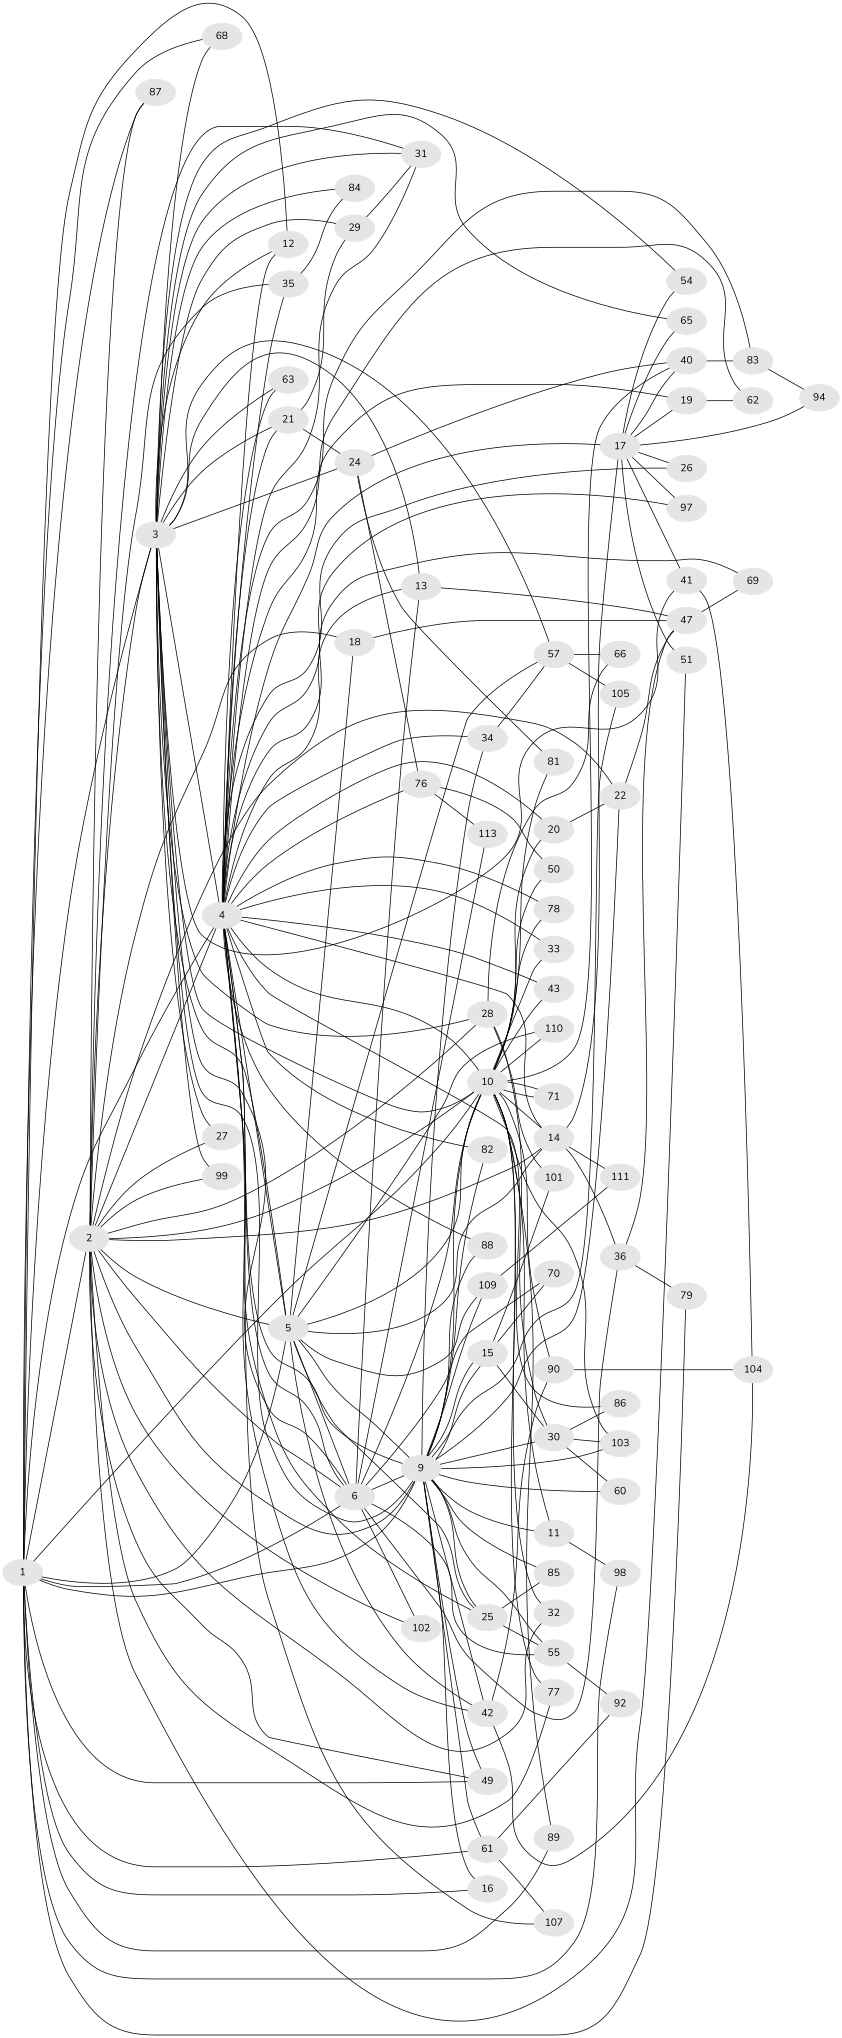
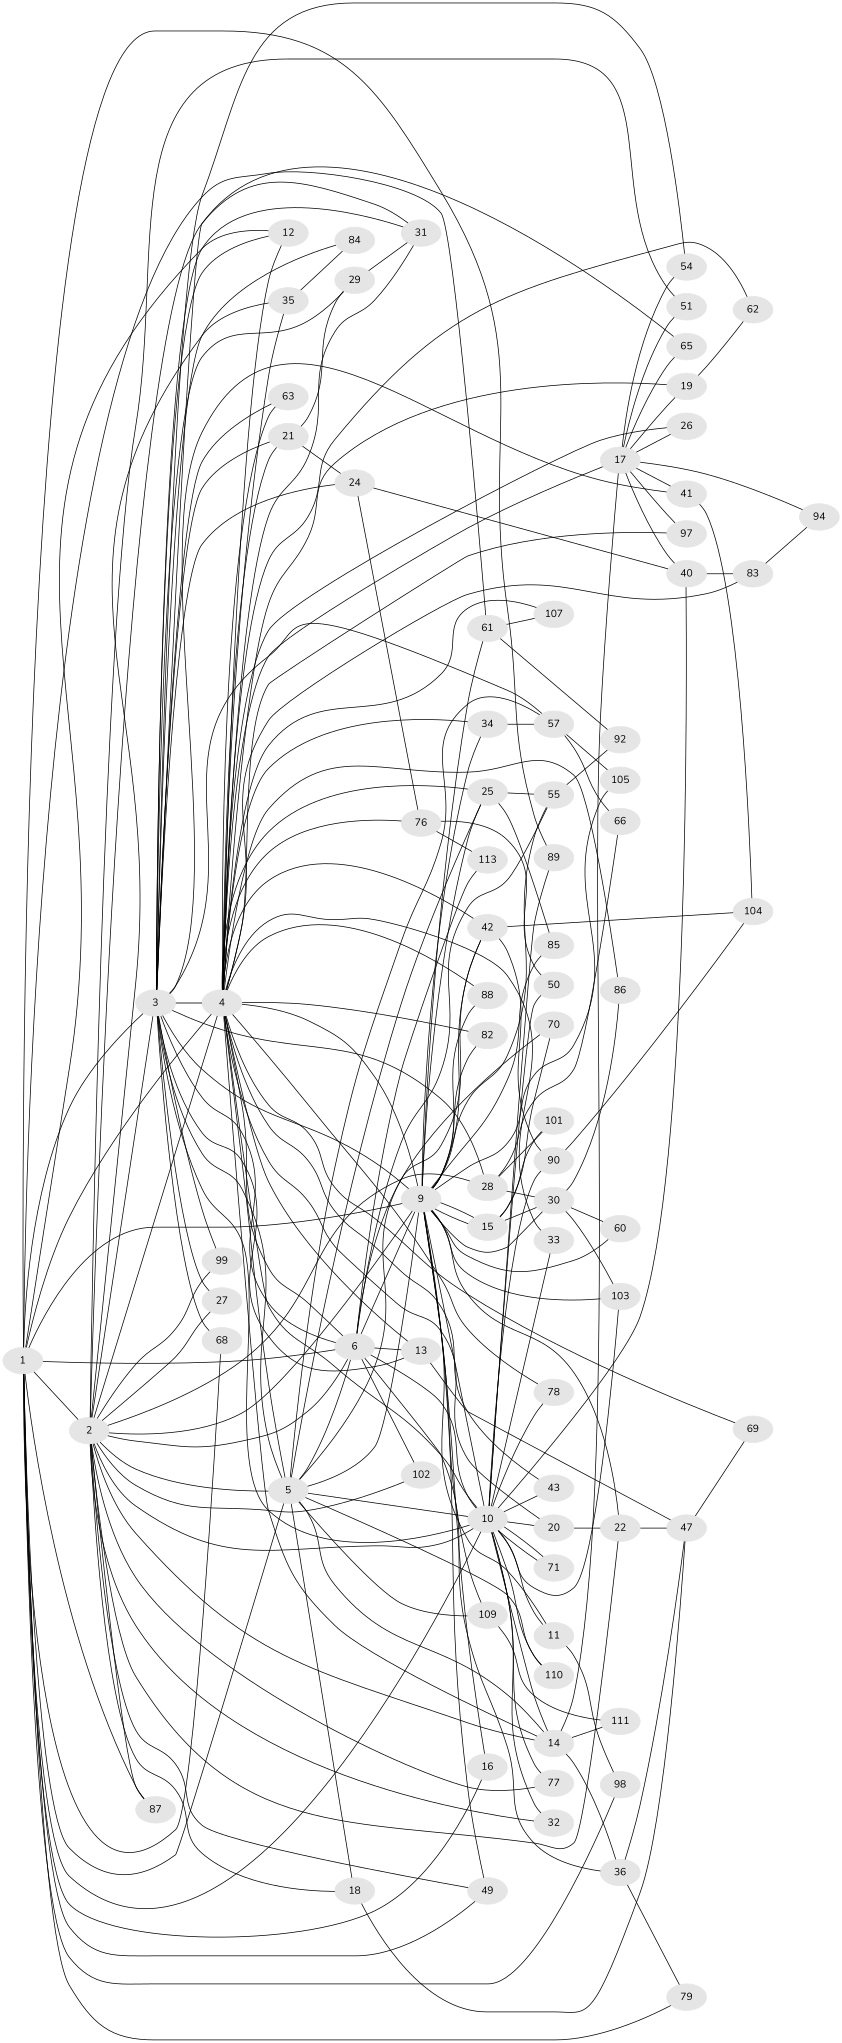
  graph {
    fontname=Nunito
    rankdir=LR
    node [color=gray90 fontname=Nunito style=filled]
    edge [fontname=Nunito]
    1 [super="+56"]
    2 [super="+7"]
    3 [super="+48"]
    4 [super="+8"]
    5 [super="+38"]
    6 [super="+75"]
    9 [super="+100"]
    10 [super="+95"]
    12 [super="+53"]
    16
    49 [super="+67"]
    61
    68
    79
    87
    89
    98
    14 [super="+23"]
    18
    22 [super="+64"]
    27
    28
    31 [super="+37"]
    32
    35 [super="+52"]
    51
    77
    99
    102
    13 [super="+46"]
    21 [super="+39"]
    24 [super="+72"]
    29 [super="+74"]
    41 [super="+112"]
    54
    57 [super="+91"]
    63
    65
    84
    17 [super="+58"]
    19
    20
    25 [super="+44"]
    26
    33
    34
    42 [super="+80"]
    43
    62
    69
    76
    78
    82
    83
    86
    88 [super="+108"]
    97
    107
    109
    110
    36 [super="+73"]
    55 [super="+93"]
    70
    113
    11
    15 [super="+45"]
    30 [super="+59"]
    60
    85
    103 [super="+106"]
    105
    50
    40
    71
-   81
    90
    92
    111
    47 [super="+96"]
    101
    66
    104
    94
    1 -- 2 [weight=2]
    1 -- 3
    1 -- 4 [weight=3]
    1 -- 5
    1 -- 6
    1 -- 9 [weight=2]
    1 -- 10
    1 -- 12
    1 -- 16
    1 -- 49
    1 -- 61
    1 -- 68
    1 -- 79
    1 -- 87
    1 -- 89
    1 -- 98
    2 -- 3 [weight=2]
    2 -- 4 [weight=4]
    2 -- 5 [weight=2]
    2 -- 6 [weight=2]
    2 -- 9 [weight=2]
    2 -- 10 [weight=2]
    2 -- 49
    2 -- 87
    2 -- 14
    2 -- 18
    2 -- 22
    2 -- 27
    2 -- 28
    2 -- 31
    2 -- 32
    2 -- 35
    2 -- 51
    2 -- 77
    2 -- 99
    2 -- 102
    3 -- 4 [weight=2]
    3 -- 5
    3 -- 6
    3 -- 9
    3 -- 10
    3 -- 12
    3 -- 68
    3 -- 27
    3 -- 28
    3 -- 31 [weight=2]
    3 -- 99
    3 -- 13
    3 -- 21
    3 -- 24
    3 -- 29
    3 -- 41
    3 -- 54
    3 -- 57
    3 -- 63
    3 -- 65
    3 -- 84
    4 -- 5 [weight=2]
    4 -- 6 [weight=3]
    4 -- 9 [weight=2]
    4 -- 10 [weight=2]
    4 -- 12
    4 -- 14
    4 -- 31
    4 -- 35 [weight=2]
    4 -- 13
    4 -- 21
    4 -- 63
    4 -- 17
    4 -- 19
    4 -- 20
    4 -- 25
    4 -- 26
    4 -- 33
    4 -- 34
    4 -- 42
    4 -- 43
    4 -- 62
    4 -- 69
    4 -- 76
    4 -- 78
    4 -- 82
    4 -- 83
    4 -- 86
    4 -- 88
    4 -- 97
    4 -- 107
    5 -- 6
    5 -- 9
    5 -- 10
    5 -- 14
    5 -- 18
    5 -- 57
    5 -- 25
    5 -- 42
    5 -- 109
    5 -- 110
    6 -- 9
    6 -- 10
    6 -- 102
    6 -- 13
    6 -- 36
    6 -- 55
    6 -- 70
    6 -- 113
    9 -- 10
    9 -- 16
    9 -- 49
    9 -- 61
    9 -- 22
    9 -- 25
    9 -- 34
    9 -- 42
    9 -- 82
    9 -- 88 [weight=2]
    9 -- 109
    9 -- 55
    9 -- 11
    9 -- 15 [weight=2]
    9 -- 15
    9 -- 30
    9 -- 60
    9 -- 85
    9 -- 103
    9 -- 105
    10 -- 89
    10 -- 14
    10 -- 32
    10 -- 77
    10 -- 20
    10 -- 33
    10 -- 43
    10 -- 78
    10 -- 110
    10 -- 11
    10 -- 103
    10 -- 50
    10 -- 40
    10 -- 71
    10 -- 71
-   10 -- 81
    10 -- 90
    61 -- 107
    61 -- 92
    14 -- 17
    14 -- 36
    14 -- 111
    18 -- 47
    22 -- 47
    28 -- 30
    28 -- 101
    28 -- 66
    35 -- 84
    13 -- 47
    21 -- 24
    21 -- 29
    24 -- 76
    24 -- 40
-   24 -- 81
    29 -- 31
    41 -- 104
    57 -- 105
    57 -- 66
    17 -- 51 [weight=2]
    17 -- 41
    17 -- 54
    17 -- 65
    17 -- 19
    17 -- 26
    17 -- 97
    17 -- 40
    17 -- 94
    19 -- 62
    20 -- 22
    25 -- 55
    25 -- 85
    34 -- 57
    42 -- 90
    42 -- 104
    76 -- 113
    76 -- 50
    83 -- 94
    109 -- 111
    36 -- 79
    36 -- 47
    55 -- 92
    11 -- 98
    15 -- 70
    15 -- 30
    15 -- 101
    30 -- 86
    30 -- 60
    30 -- 103
    40 -- 83
    90 -- 104
    47 -- 69
  }
